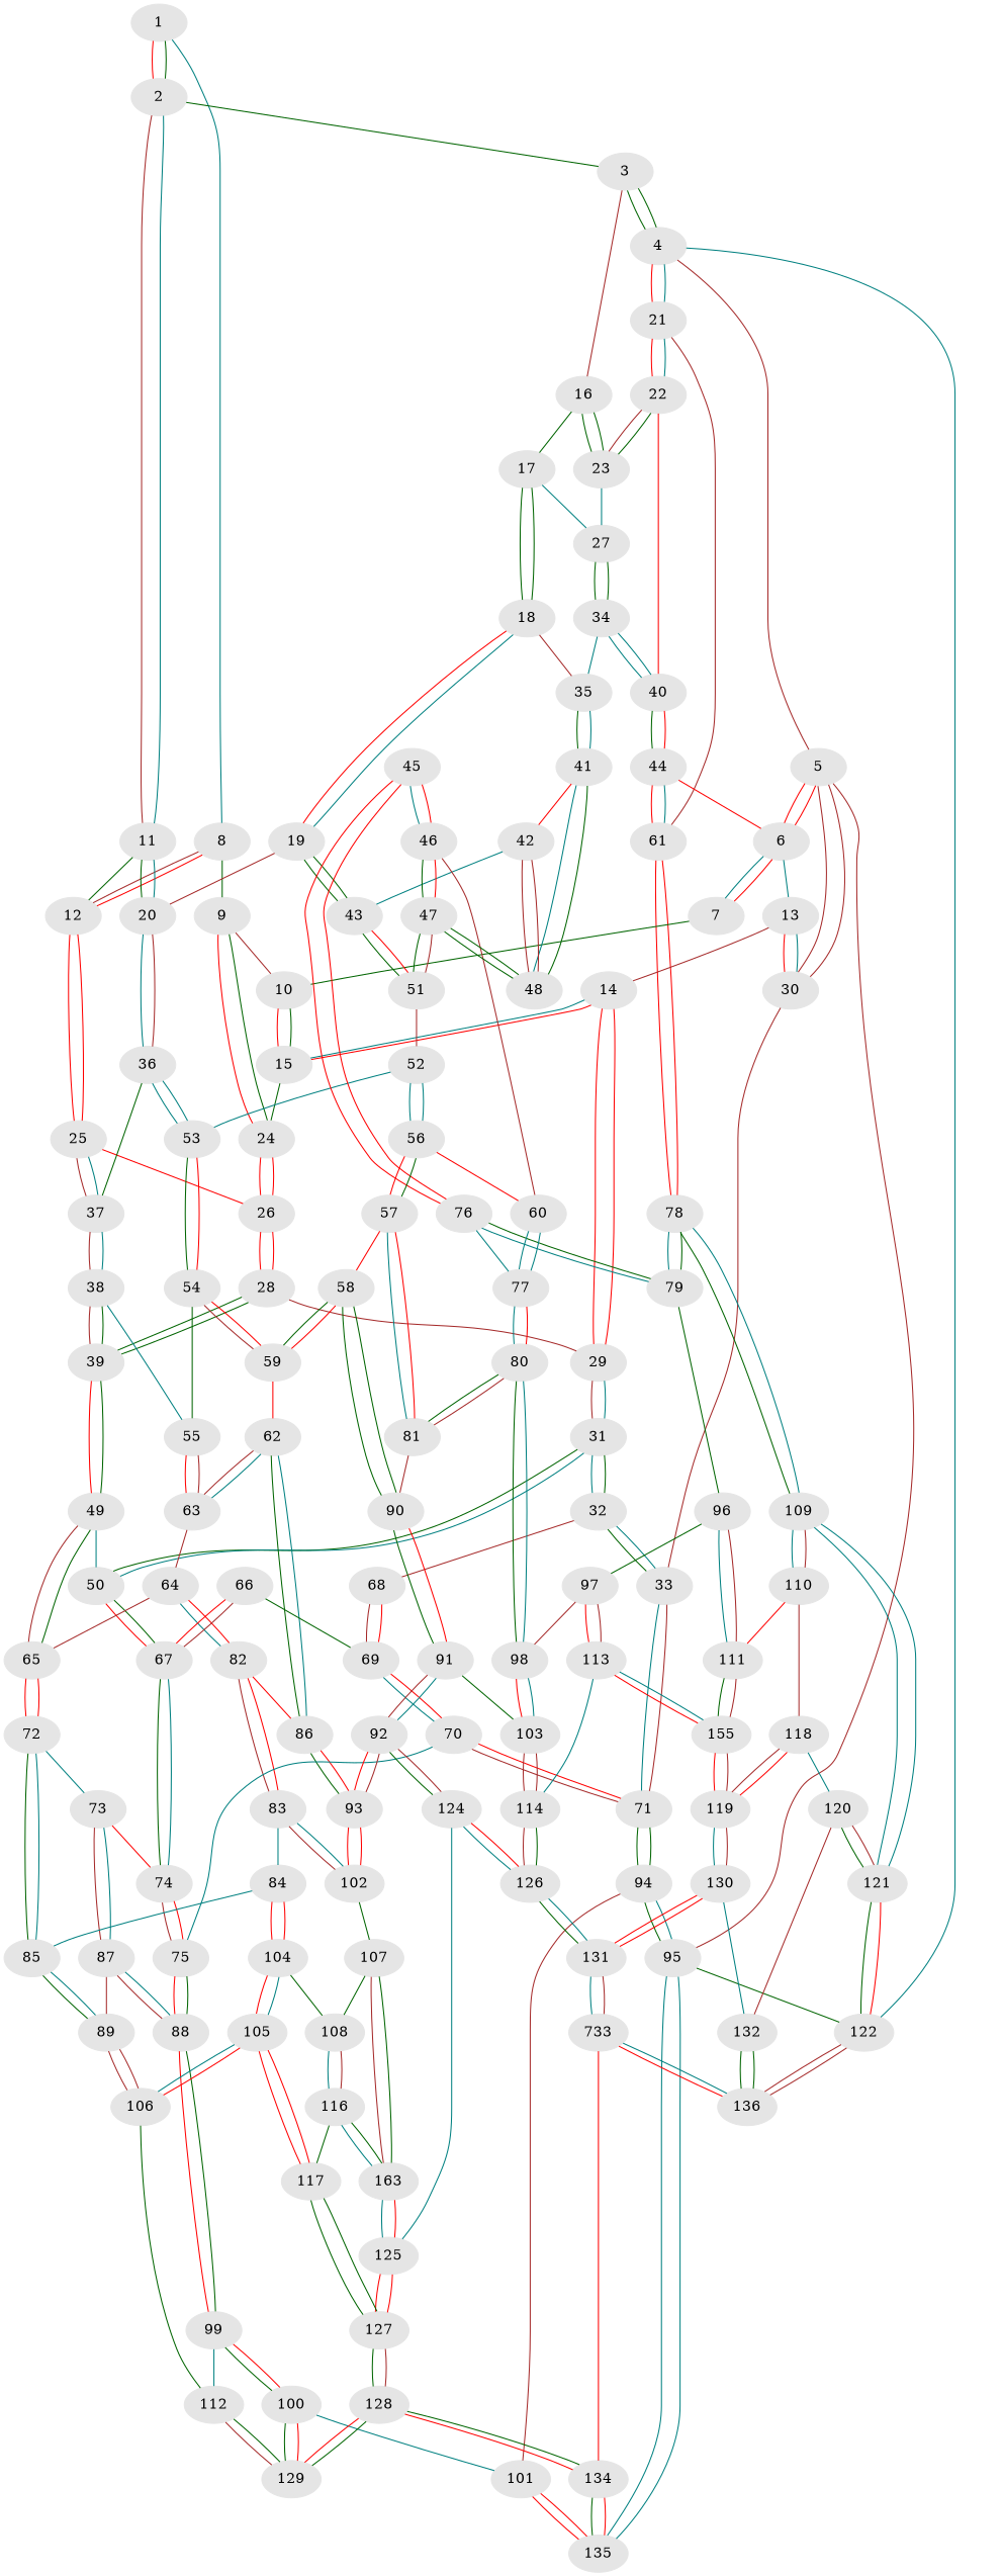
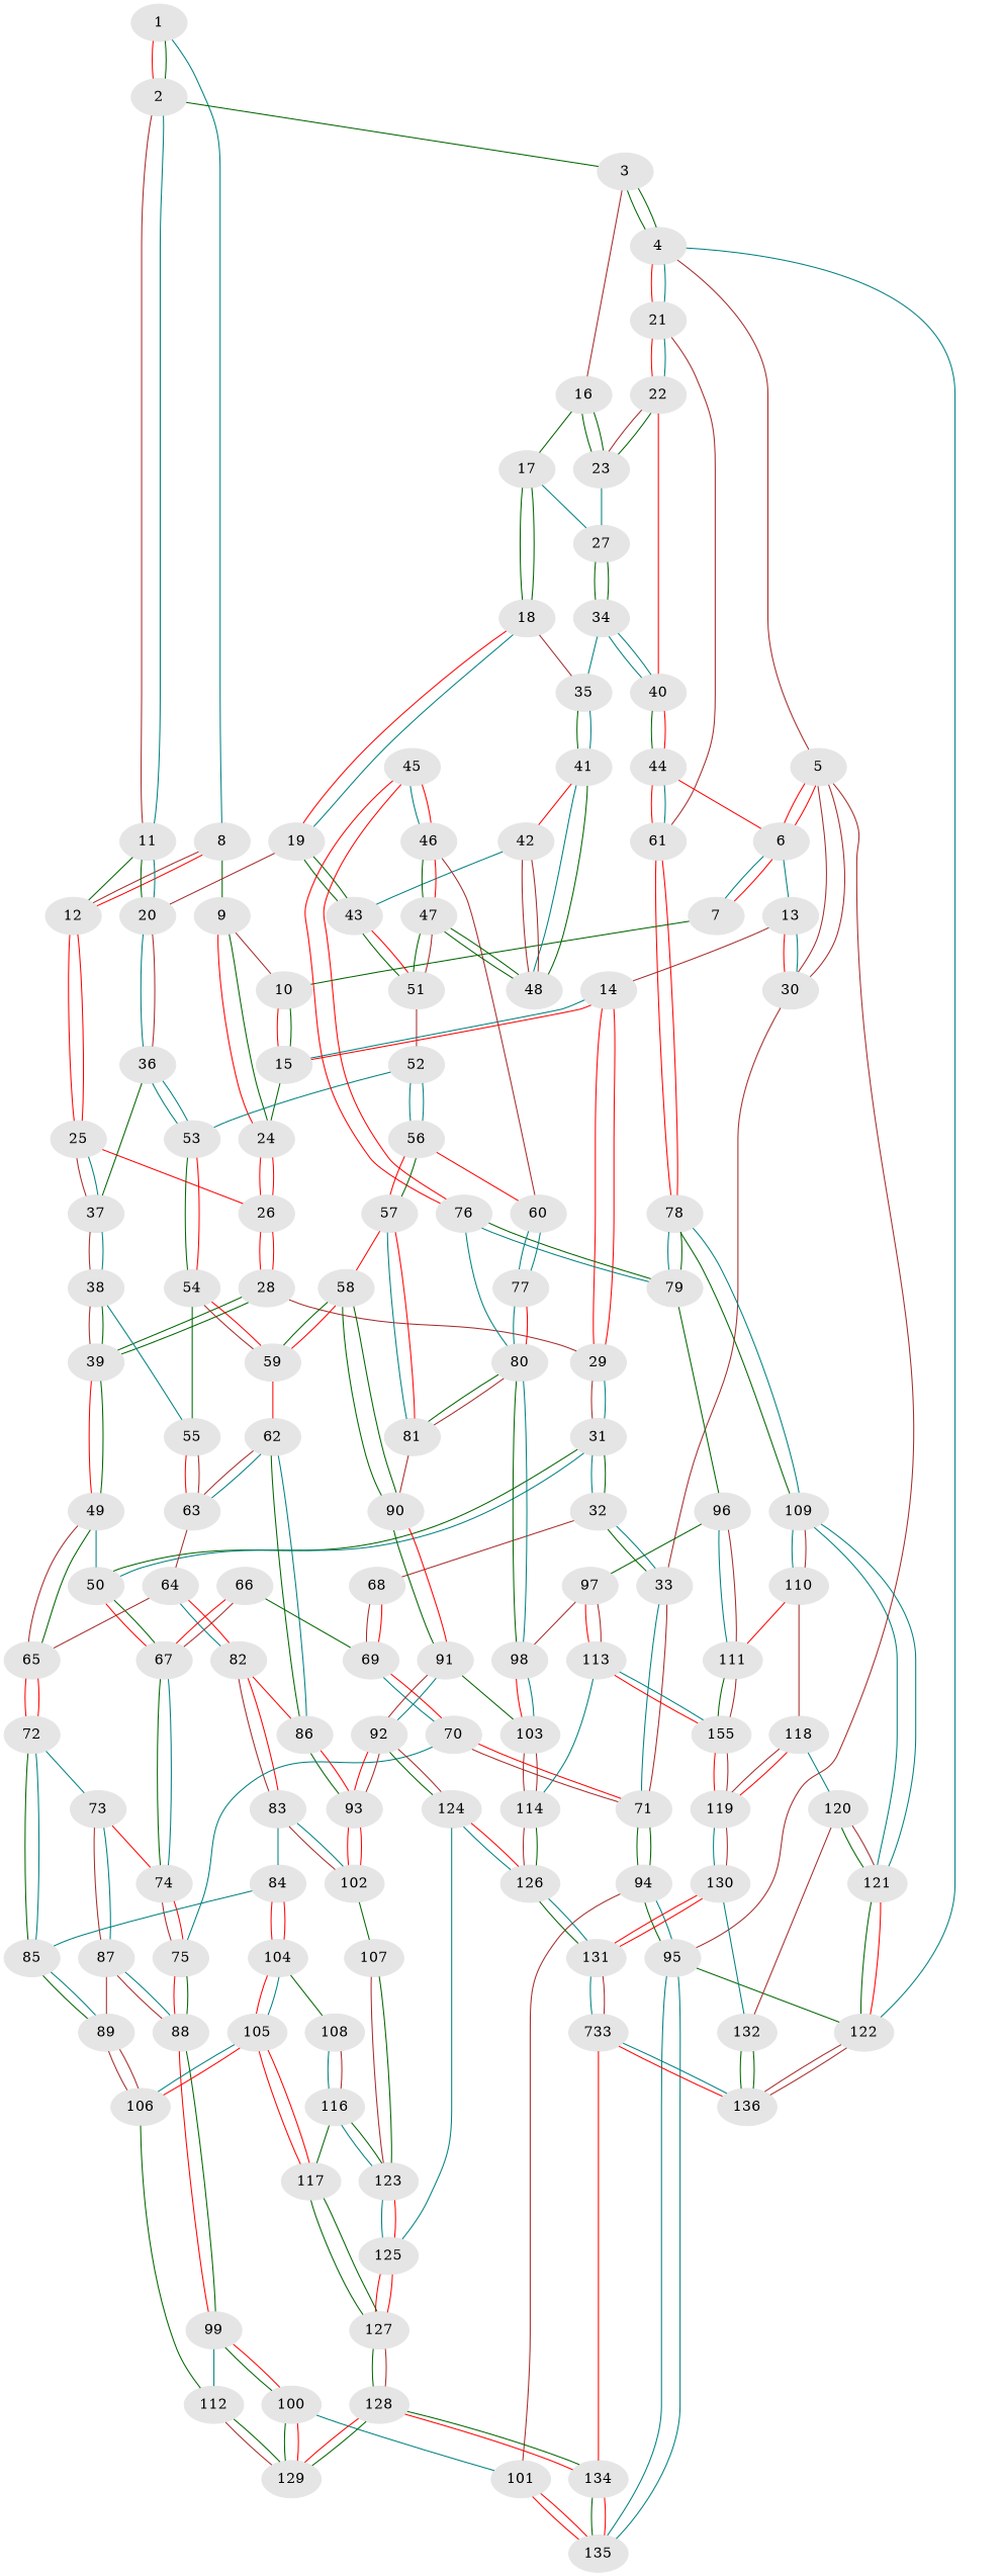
  graph {
    node [color=gray90 style=filled]
    edge [color=red]
    1
    2
    8
    3
    11
    9
    12
    4
    16
    20
    5
    21
    122
    17
    23
    6
    30
    95
    22
    61
    136
    7
    13
    33
    135
    10
    14
    15
    24
    25
    26
    36
    37
    29
    31
    18
    27
    19
    35
    34
    43
    41
    51
    53
    40
    78
    44
    28
    38
    39
    49
    32
    50
    71
    68
    67
    69
    94
    42
    48
    54
    55
    63
    65
    52
    45
    46
    76
    47
    60
    77
    79
    72
    74
    56
    57
    59
    62
    64
    58
    81
    90
    91
    86
    80
    109
    93
    82
    83
    73
    85
    66
    70
    75
    88
    101
    87
    89
    99
    96
    98
    110
    121
    97
    111
    103
    84
    102
    104
    107
    105
    108
    106
    100
    112
    92
    124
    114
    126
    125
    113
    n122 [label=155]
    129
-   123 [label=163]
+   123
    117
    116
    127
    118
    119
    120
    131
    130
    128
    132
    n135 [label=733]
    134
    1 -- 2
    1 -- 2 [color=darkgreen]
    1 -- 8 [color=teal]
    2 -- 3 [color=darkgreen]
    2 -- 11 [color=brown]
    2 -- 11 [color=teal]
    8 -- 9 [color=darkgreen]
    8 -- 12 [color=brown]
    8 -- 12
    3 -- 4 [color=darkgreen]
    3 -- 4 [color=darkgreen]
    3 -- 16 [color=brown]
    11 -- 12 [color=darkgreen]
    11 -- 20 [color=darkgreen]
    11 -- 20 [color=teal]
    9 -- 10 [color=brown]
    9 -- 24
    9 -- 24 [color=darkgreen]
    12 -- 25
    12 -- 25
    4 -- 5 [color=brown]
    4 -- 21
    4 -- 21 [color=teal]
    4 -- 122 [color=teal]
    16 -- 17 [color=darkgreen]
    16 -- 23 [color=darkgreen]
    16 -- 23 [color=darkgreen]
    20 -- 36 [color=teal]
    20 -- 36 [color=brown]
    5 -- 6
    5 -- 6
    5 -- 30 [color=brown]
    5 -- 30 [color=brown]
    5 -- 95 [color=brown]
    21 -- 22
    21 -- 22 [color=teal]
    21 -- 61 [color=brown]
    122 -- 136 [color=brown]
    122 -- 136 [color=brown]
    17 -- 18 [color=darkgreen]
    17 -- 18 [color=darkgreen]
    17 -- 27 [color=teal]
    23 -- 27 [color=teal]
    6 -- 7 [color=teal]
    6 -- 7
    6 -- 13 [color=teal]
    30 -- 33 [color=brown]
    95 -- 122 [color=darkgreen]
    95 -- 135 [color=teal]
    95 -- 135 [color=teal]
    22 -- 23 [color=brown]
    22 -- 23 [color=darkgreen]
    22 -- 40
    61 -- 78
    61 -- 78
    7 -- 10 [color=darkgreen]
    13 -- 30
    13 -- 30 [color=teal]
    13 -- 14 [color=brown]
    33 -- 71 [color=teal]
    33 -- 71 [color=brown]
    10 -- 15
    10 -- 15 [color=darkgreen]
    14 -- 15 [color=teal]
    14 -- 15
    14 -- 29
    14 -- 29
    15 -- 24 [color=darkgreen]
    24 -- 26
    24 -- 26
    25 -- 26
    25 -- 37 [color=brown]
    25 -- 37 [color=teal]
    26 -- 28
    26 -- 28
    36 -- 37 [color=darkgreen]
    36 -- 53 [color=teal]
    36 -- 53 [color=teal]
    37 -- 38 [color=brown]
    37 -- 38 [color=teal]
    29 -- 31 [color=brown]
    29 -- 31 [color=teal]
    31 -- 32 [color=teal]
    31 -- 32 [color=darkgreen]
    31 -- 50 [color=darkgreen]
    31 -- 50 [color=teal]
    18 -- 19
    18 -- 19 [color=teal]
    18 -- 35 [color=brown]
    27 -- 34 [color=darkgreen]
    27 -- 34 [color=darkgreen]
    19 -- 20 [color=brown]
    19 -- 43 [color=darkgreen]
    19 -- 43 [color=darkgreen]
    35 -- 41 [color=darkgreen]
    35 -- 41 [color=teal]
    34 -- 35 [color=teal]
    34 -- 40 [color=teal]
    34 -- 40 [color=teal]
    43 -- 51 [color=darkgreen]
    43 -- 51
    41 -- 42
    41 -- 48 [color=teal]
    41 -- 48 [color=darkgreen]
    51 -- 52 [color=brown]
    53 -- 54 [color=darkgreen]
    53 -- 54
    40 -- 44 [color=darkgreen]
    40 -- 44
    78 -- 79 [color=teal]
    78 -- 79 [color=darkgreen]
    78 -- 109 [color=darkgreen]
    78 -- 109 [color=teal]
    44 -- 6
    44 -- 61
    44 -- 61 [color=teal]
    28 -- 29 [color=brown]
    28 -- 39 [color=darkgreen]
    28 -- 39 [color=darkgreen]
    38 -- 39 [color=brown]
    38 -- 39 [color=darkgreen]
    38 -- 55 [color=teal]
    39 -- 49
    39 -- 49 [color=darkgreen]
    49 -- 50 [color=teal]
    49 -- 65 [color=brown]
    49 -- 65 [color=darkgreen]
    32 -- 33 [color=darkgreen]
    32 -- 33 [color=teal]
    32 -- 68 [color=brown]
    50 -- 67
    50 -- 67 [color=darkgreen]
    71 -- 94 [color=darkgreen]
    71 -- 94 [color=darkgreen]
    68 -- 69 [color=brown]
    68 -- 69
    67 -- 74 [color=darkgreen]
    67 -- 74 [color=teal]
    69 -- 70 [color=teal]
    69 -- 70
    94 -- 95 [color=darkgreen]
    94 -- 95 [color=teal]
    94 -- 101 [color=brown]
    42 -- 43 [color=teal]
    42 -- 48 [color=brown]
    42 -- 48 [color=brown]
    54 -- 55 [color=darkgreen]
    54 -- 59 [color=brown]
    54 -- 59
    55 -- 63
    55 -- 63 [color=brown]
    63 -- 64 [color=brown]
    65 -- 72
    65 -- 72
    52 -- 53 [color=teal]
    52 -- 56 [color=teal]
    52 -- 56 [color=teal]
    45 -- 46 [color=teal]
    45 -- 46
    45 -- 76
    45 -- 76
    46 -- 47 [color=darkgreen]
    46 -- 47
    46 -- 60 [color=brown]
-   76 -- 77 [color=teal]
+   76 -- 80 [color=teal]
    76 -- 79 [color=teal]
    76 -- 79 [color=darkgreen]
    47 -- 51 [color=darkgreen]
    47 -- 51 [color=brown]
    47 -- 48 [color=darkgreen]
    47 -- 48 [color=darkgreen]
    60 -- 77 [color=teal]
    60 -- 77 [color=teal]
    77 -- 80 [color=teal]
    77 -- 80
    79 -- 96 [color=darkgreen]
    72 -- 73 [color=teal]
    72 -- 85 [color=darkgreen]
    72 -- 85 [color=teal]
    74 -- 75 [color=brown]
    74 -- 75
    56 -- 60
    56 -- 57
    56 -- 57 [color=darkgreen]
    57 -- 58
    57 -- 81 [color=teal]
    57 -- 81
    59 -- 62
    62 -- 63 [color=brown]
    62 -- 63 [color=teal]
    62 -- 86 [color=darkgreen]
    62 -- 86 [color=teal]
    64 -- 65 [color=brown]
    64 -- 82 [color=teal]
    64 -- 82
    58 -- 59 [color=darkgreen]
    58 -- 59
    58 -- 90 [color=darkgreen]
    58 -- 90 [color=darkgreen]
    81 -- 90 [color=brown]
    90 -- 91 [color=darkgreen]
    90 -- 91
    91 -- 103 [color=darkgreen]
    91 -- 92 [color=brown]
    91 -- 92 [color=teal]
    86 -- 93 [color=darkgreen]
    86 -- 93
    80 -- 81 [color=darkgreen]
    80 -- 81 [color=brown]
    80 -- 98 [color=darkgreen]
    80 -- 98 [color=teal]
    109 -- 110 [color=teal]
    109 -- 110 [color=brown]
    109 -- 121 [color=teal]
    109 -- 121 [color=teal]
    93 -- 102
    93 -- 102
    82 -- 86
    82 -- 83 [color=brown]
    82 -- 83
    83 -- 84 [color=teal]
    83 -- 102 [color=brown]
    83 -- 102 [color=teal]
    73 -- 74
    73 -- 87 [color=brown]
    73 -- 87 [color=teal]
    85 -- 89 [color=darkgreen]
    85 -- 89 [color=teal]
    66 -- 67
    66 -- 67 [color=brown]
    66 -- 69 [color=darkgreen]
    70 -- 71 [color=brown]
    70 -- 71
    70 -- 75 [color=teal]
    75 -- 88
    75 -- 88 [color=darkgreen]
    88 -- 99
    88 -- 99 [color=darkgreen]
    101 -- 135
    101 -- 135
    87 -- 88 [color=brown]
    87 -- 88 [color=teal]
    87 -- 89 [color=brown]
    89 -- 106 [color=brown]
    89 -- 106 [color=brown]
    99 -- 100 [color=darkgreen]
    99 -- 100
    99 -- 112 [color=teal]
    96 -- 97 [color=darkgreen]
    96 -- 111 [color=teal]
    96 -- 111 [color=brown]
    98 -- 103
    98 -- 103 [color=teal]
    110 -- 111
    110 -- 118 [color=brown]
    121 -- 122 [color=darkgreen]
    121 -- 122
    97 -- 98 [color=brown]
    97 -- 113
    97 -- 113 [color=brown]
    111 -- n122 [color=darkgreen]
    111 -- n122 [color=brown]
    103 -- 114 [color=brown]
    103 -- 114 [color=brown]
    84 -- 85 [color=teal]
    84 -- 104
    84 -- 104
    102 -- 107 [color=darkgreen]
    104 -- 105
    104 -- 105 [color=teal]
    104 -- 108 [color=darkgreen]
-   107 -- 108 [color=darkgreen]
    107 -- 123 [color=brown]
    107 -- 123 [color=darkgreen]
    105 -- 106 [color=teal]
    105 -- 106
    105 -- 117
    105 -- 117
    108 -- 116 [color=teal]
    108 -- 116 [color=brown]
    106 -- 112 [color=darkgreen]
    100 -- 101 [color=teal]
    100 -- 129 [color=darkgreen]
    100 -- 129
    112 -- 129 [color=brown]
    112 -- 129 [color=darkgreen]
    92 -- 93
    92 -- 93 [color=brown]
    92 -- 124 [color=darkgreen]
    92 -- 124 [color=brown]
    124 -- 126 [color=teal]
    124 -- 126
    124 -- 125 [color=teal]
    114 -- 126 [color=brown]
    114 -- 126 [color=darkgreen]
    126 -- 131 [color=darkgreen]
    126 -- 131 [color=teal]
    125 -- 127
    125 -- 127
    113 -- 114 [color=teal]
    113 -- n122
    113 -- n122 [color=teal]
    n122 -- 119
    n122 -- 119 [color=brown]
    123 -- 125 [color=teal]
    123 -- 125
    117 -- 127 [color=darkgreen]
    117 -- 127 [color=darkgreen]
    116 -- 123 [color=teal]
    116 -- 123 [color=darkgreen]
    116 -- 117 [color=darkgreen]
    127 -- 128 [color=darkgreen]
    127 -- 128 [color=brown]
    118 -- 119 [color=brown]
    118 -- 119
    118 -- 120 [color=teal]
    119 -- 130 [color=teal]
    119 -- 130 [color=brown]
    120 -- 121 [color=darkgreen]
    120 -- 121 [color=brown]
    120 -- 132 [color=brown]
    131 -- n135 [color=teal]
    131 -- n135 [color=brown]
    130 -- 131
    130 -- 131
    130 -- 132 [color=teal]
    128 -- 129
    128 -- 129 [color=darkgreen]
    128 -- 134
    128 -- 134 [color=darkgreen]
    132 -- 136 [color=darkgreen]
    132 -- 136 [color=darkgreen]
    n135 -- 136
    n135 -- 136 [color=teal]
    n135 -- 134
    134 -- 135 [color=darkgreen]
    134 -- 135
  }
